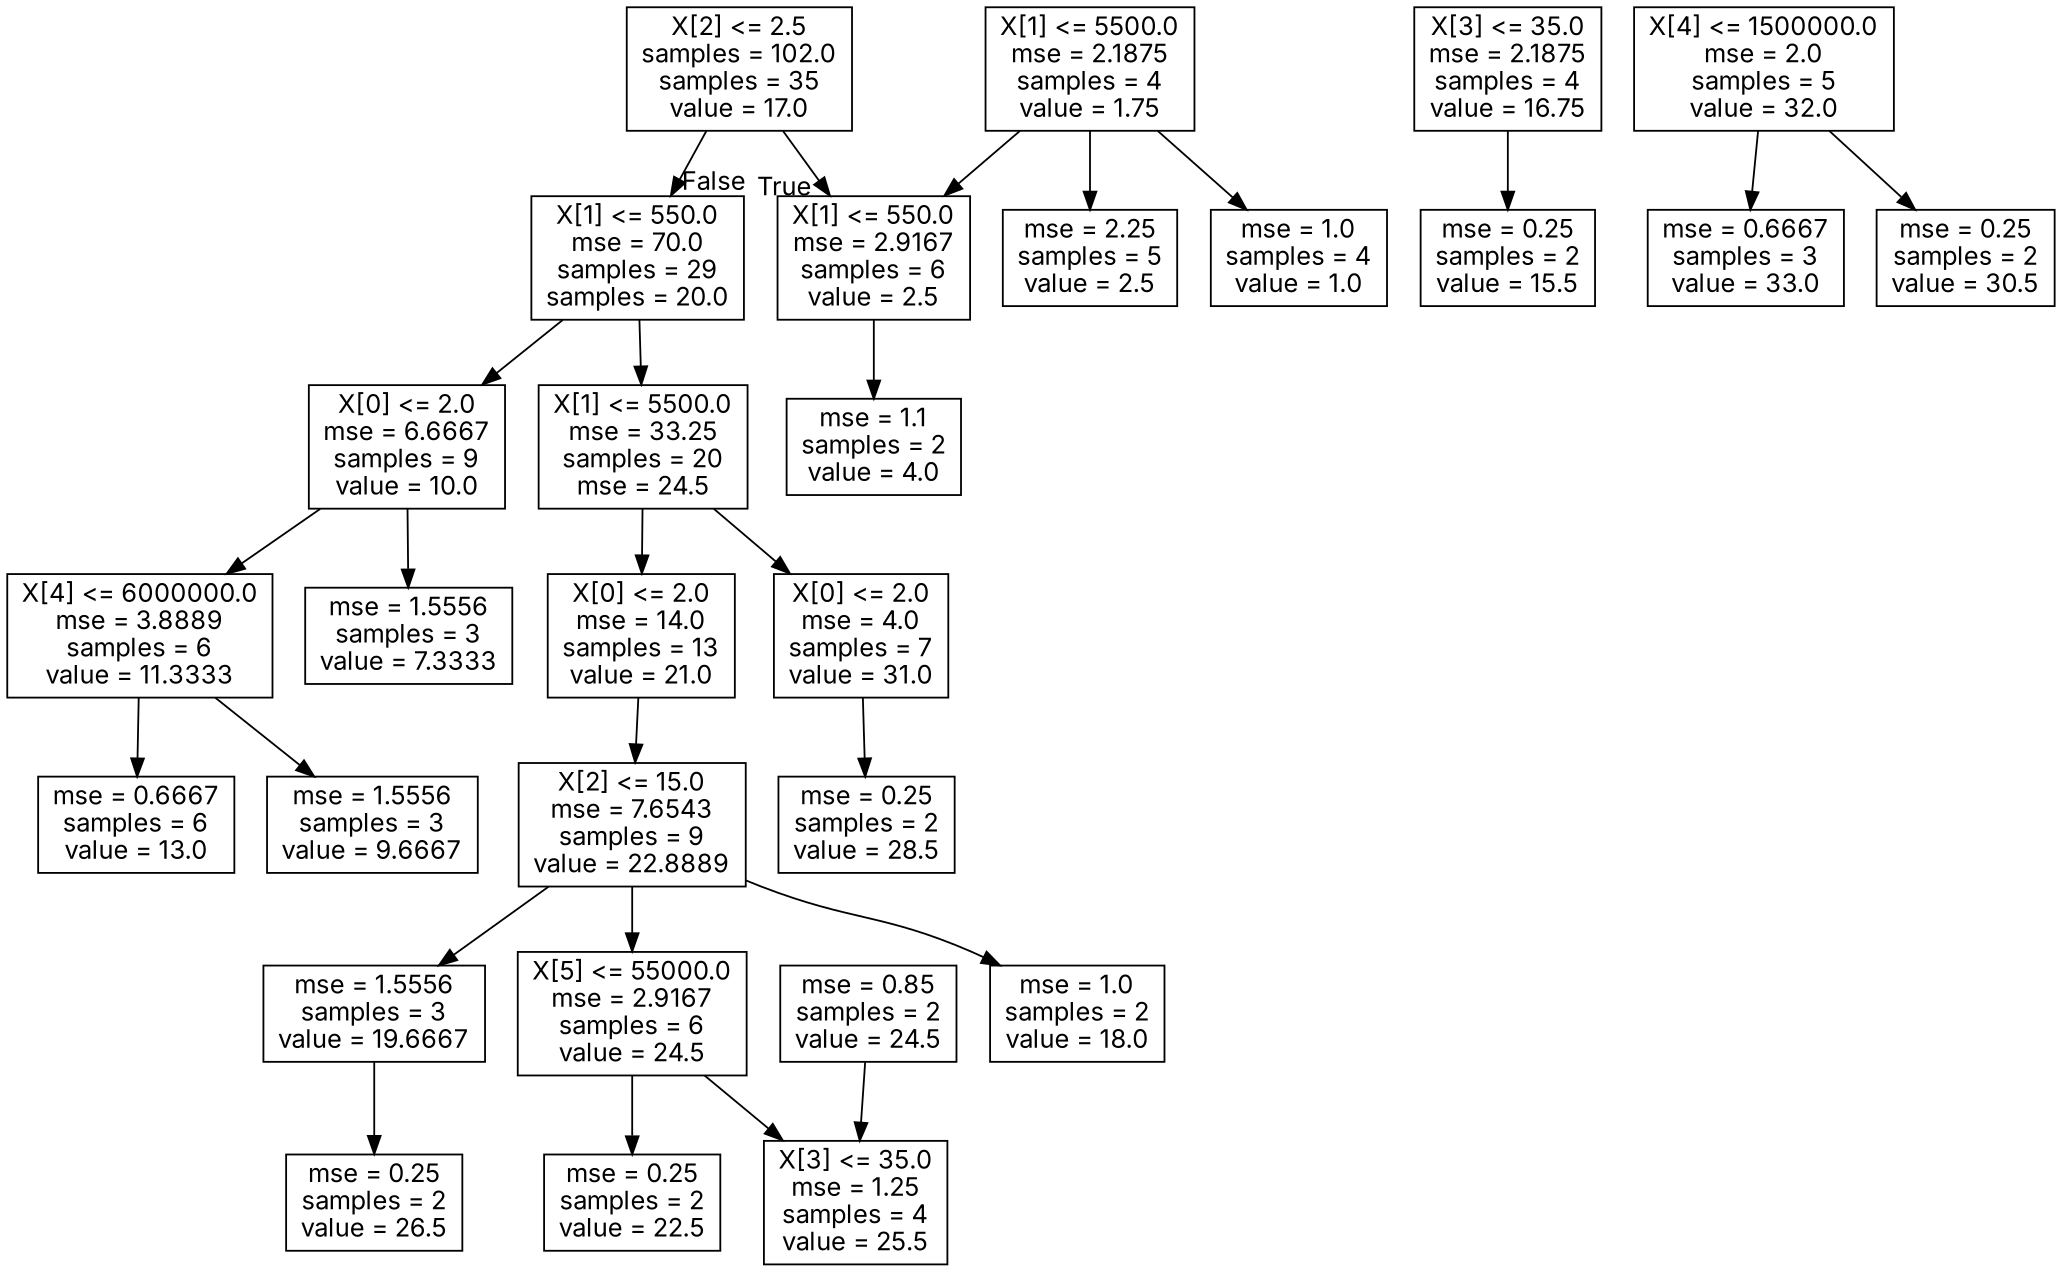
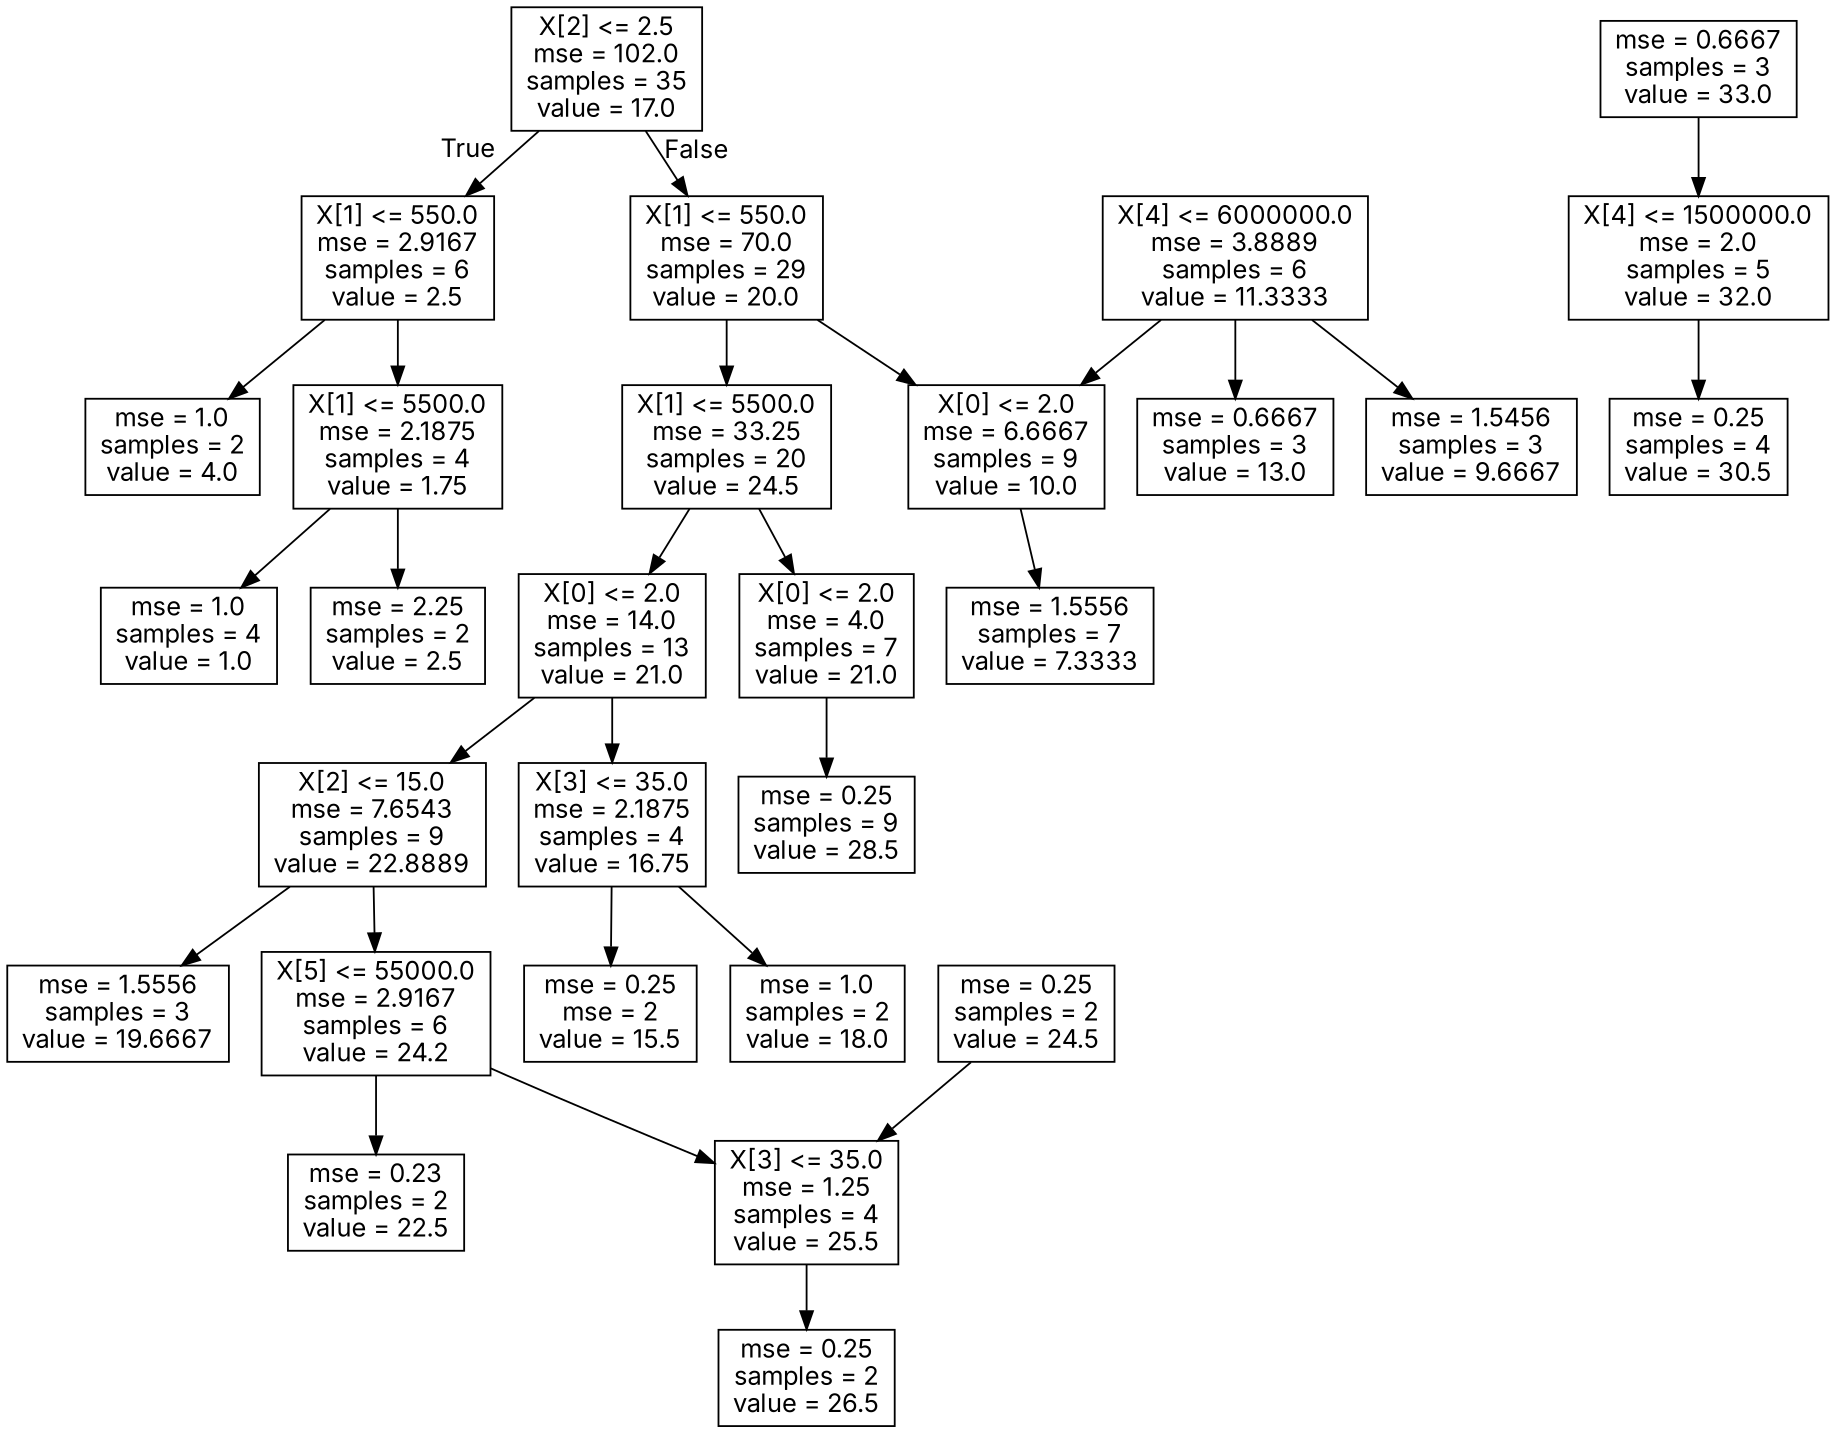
  digraph {
    fontname=Inter
    node [fontname=Inter shape=box]
    edge [fontname=Inter]
-   n1 [label="X[2] <= 2.5\nsamples = 102.0\nsamples = 35\nvalue = 17.0"]
+   n1 [label="X[2] <= 2.5\nmse = 102.0\nsamples = 35\nvalue = 17.0"]
    n2 [label="X[1] <= 550.0\nmse = 2.9167\nsamples = 6\nvalue = 2.5"]
-   n3 [label="X[1] <= 550.0\nmse = 70.0\nsamples = 29\nsamples = 20.0"]
-   n4 [label="mse = 1.1\nsamples = 2\nvalue = 4.0"]
+   n3 [label="X[1] <= 550.0\nmse = 70.0\nsamples = 29\nvalue = 20.0"]
+   n4 [label="mse = 1.0\nsamples = 2\nvalue = 4.0"]
    n5 [label="X[1] <= 5500.0\nmse = 2.1875\nsamples = 4\nvalue = 1.75"]
    n6 [label="X[0] <= 2.0\nmse = 6.6667\nsamples = 9\nvalue = 10.0"]
-   n7 [label="X[1] <= 5500.0\nmse = 33.25\nsamples = 20\nmse = 24.5"]
-   n8 [label="mse = 2.25\nsamples = 5\nvalue = 2.5"]
+   n7 [label="X[1] <= 5500.0\nmse = 33.25\nsamples = 20\nvalue = 24.5"]
+   n8 [label="mse = 2.25\nsamples = 2\nvalue = 2.5"]
    n9 [label="mse = 1.0\nsamples = 4\nvalue = 1.0"]
    n10 [label="X[4] <= 6000000.0\nmse = 3.8889\nsamples = 6\nvalue = 11.3333"]
-   n11 [label="mse = 1.5556\nsamples = 3\nvalue = 7.3333"]
+   n11 [label="mse = 1.5556\nsamples = 7\nvalue = 7.3333"]
    n12 [label="X[0] <= 2.0\nmse = 14.0\nsamples = 13\nvalue = 21.0"]
-   n13 [label="X[0] <= 2.0\nmse = 4.0\nsamples = 7\nvalue = 31.0"]
-   n14 [label="mse = 0.6667\nsamples = 6\nvalue = 13.0"]
-   n15 [label="mse = 1.5556\nsamples = 3\nvalue = 9.6667"]
+   n13 [label="X[0] <= 2.0\nmse = 4.0\nsamples = 7\nvalue = 21.0"]
+   n14 [label="mse = 0.6667\nsamples = 3\nvalue = 13.0"]
+   n15 [label="mse = 1.5456\nsamples = 3\nvalue = 9.6667"]
    n16 [label="X[3] <= 35.0\nmse = 2.1875\nsamples = 4\nvalue = 16.75"]
    n17 [label="X[2] <= 15.0\nmse = 7.6543\nsamples = 9\nvalue = 22.8889"]
-   n18 [label="mse = 0.25\nsamples = 2\nvalue = 28.5"]
+   n18 [label="mse = 0.25\nsamples = 9\nvalue = 28.5"]
    n19 [label="mse = 1.0\nsamples = 2\nvalue = 18.0"]
-   n20 [label="mse = 0.25\nsamples = 2\nvalue = 15.5"]
-   n21 [label="X[5] <= 55000.0\nmse = 2.9167\nsamples = 6\nvalue = 24.5"]
+   n20 [label="mse = 0.25\nmse = 2\nvalue = 15.5"]
+   n21 [label="X[5] <= 55000.0\nmse = 2.9167\nsamples = 6\nvalue = 24.2"]
    n22 [label="mse = 1.5556\nsamples = 3\nvalue = 19.6667"]
-   n23 [label="mse = 0.25\nsamples = 2\nvalue = 22.5"]
+   n23 [label="mse = 0.23\nsamples = 2\nvalue = 22.5"]
    n24 [label="X[3] <= 35.0\nmse = 1.25\nsamples = 4\nvalue = 25.5"]
    n25 [label="mse = 0.25\nsamples = 2\nvalue = 26.5"]
-   n26 [label="mse = 0.85\nsamples = 2\nvalue = 24.5"]
+   n26 [label="mse = 0.25\nsamples = 2\nvalue = 24.5"]
    n27 [label="X[4] <= 1500000.0\nmse = 2.0\nsamples = 5\nvalue = 32.0"]
    n28 [label="mse = 0.6667\nsamples = 3\nvalue = 33.0"]
-   n29 [label="mse = 0.25\nsamples = 2\nvalue = 30.5"]
+   n29 [label="mse = 0.25\nsamples = 4\nvalue = 30.5"]
    n1 -> n2 [headlabel=True labelangle=45 labeldistance=2.5]
    n1 -> n3 [headlabel=False labelangle=-45 labeldistance=2.5]
    n2 -> n4
-   n5 -> n2
+   n2 -> n5
    n3 -> n6
    n3 -> n7
    n5 -> n8
    n5 -> n9
-   n6 -> n10
+   n10 -> n6
    n6 -> n11
    n7 -> n12
    n7 -> n13
    n10 -> n14
    n10 -> n15
+   n12 -> n16
    n12 -> n17
    n13 -> n18
-   n17 -> n19
+   n16 -> n19
    n16 -> n20
    n17 -> n21
    n17 -> n22
    n21 -> n23
    n21 -> n24
-   n22 -> n25
+   n24 -> n25
    n26 -> n24
-   n27 -> n28
+   n28 -> n27
    n27 -> n29
  }
